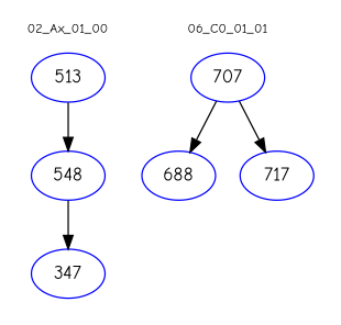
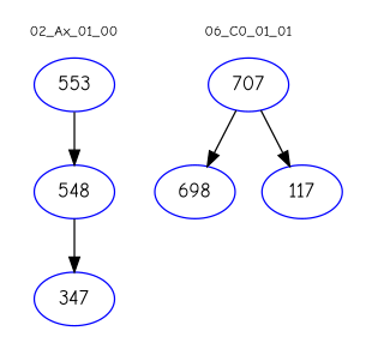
  digraph {
    fontname="Comic Neue"
    node [color=blue fontname="Comic Neue"]
    edge [color=black fontname="Comic Neue"]
    n1 [label=548]
    n2 [label=347]
-   n3 [label=513]
+   n3 [label=553]
    n4 [label=707]
-   n5 [label=688]
-   n6 [label=717]
+   n5 [label=698]
+   n6 [label=117]
    subgraph cluster_1 {
      color=white
      fontsize=10
      label="02_Ax_01_00"
      n1
      n2
      n3
    }
    subgraph cluster_2 {
      color=white
      fontsize=10
      label="06_C0_01_01"
      n4
      n5
      n6
    }
    n1 -> n2
    n3 -> n1
    n4 -> n5
    n4 -> n6
  }
